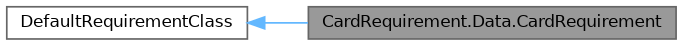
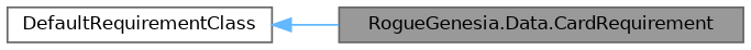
  digraph {
    rankdir=LR
    node [color=gray40 fontname=Helvetica fontsize=10 shape=box style=filled]
-   n1 [fillcolor=grey60 fontcolor=black height=0.2 label="CardRequirement.Data.CardRequirement" width=0.4]
+   n1 [fillcolor=grey60 fontcolor=black height=0.2 label="RogueGenesia.Data.CardRequirement" width=0.4]
    n2 [fillcolor=white height=0.2 label=DefaultRequirementClass width=0.4]
    n2 -> n1 [color=steelblue1 dir=back fontname=Helvetica fontsize=10 labelfontname=Helvetica labelfontsize=10 style=solid]
  }
